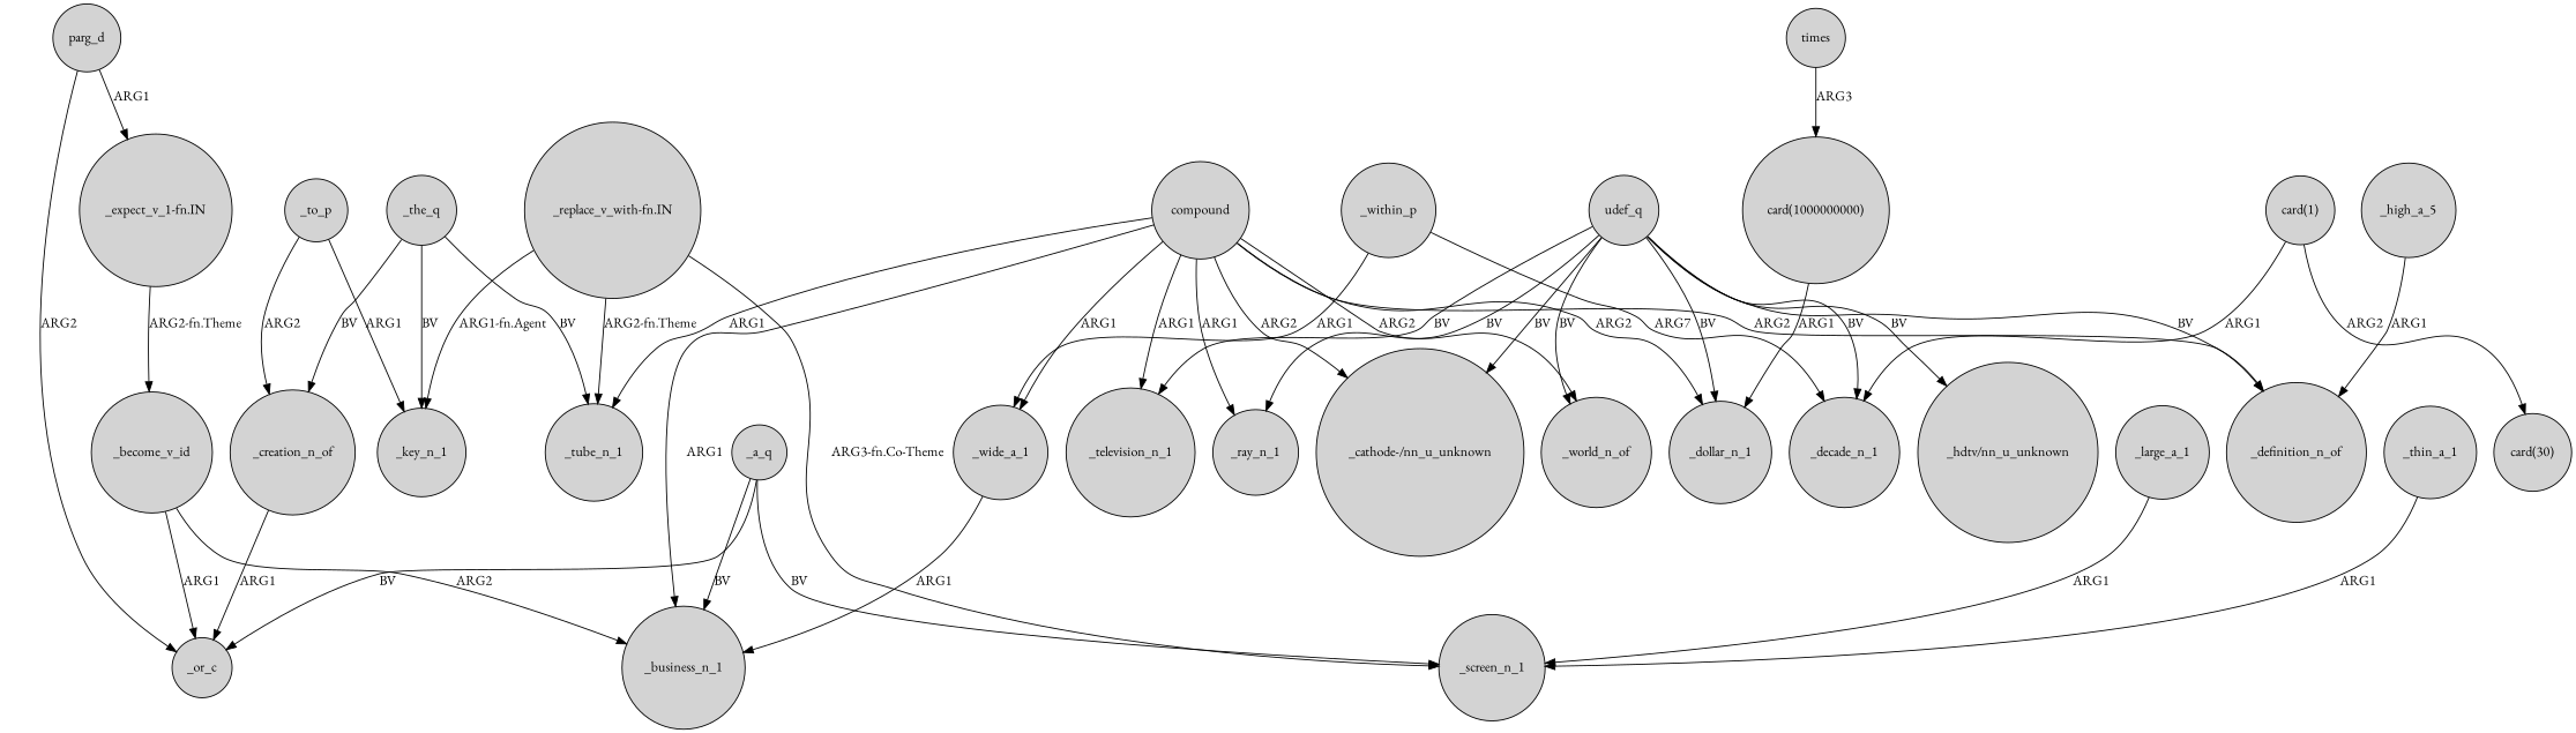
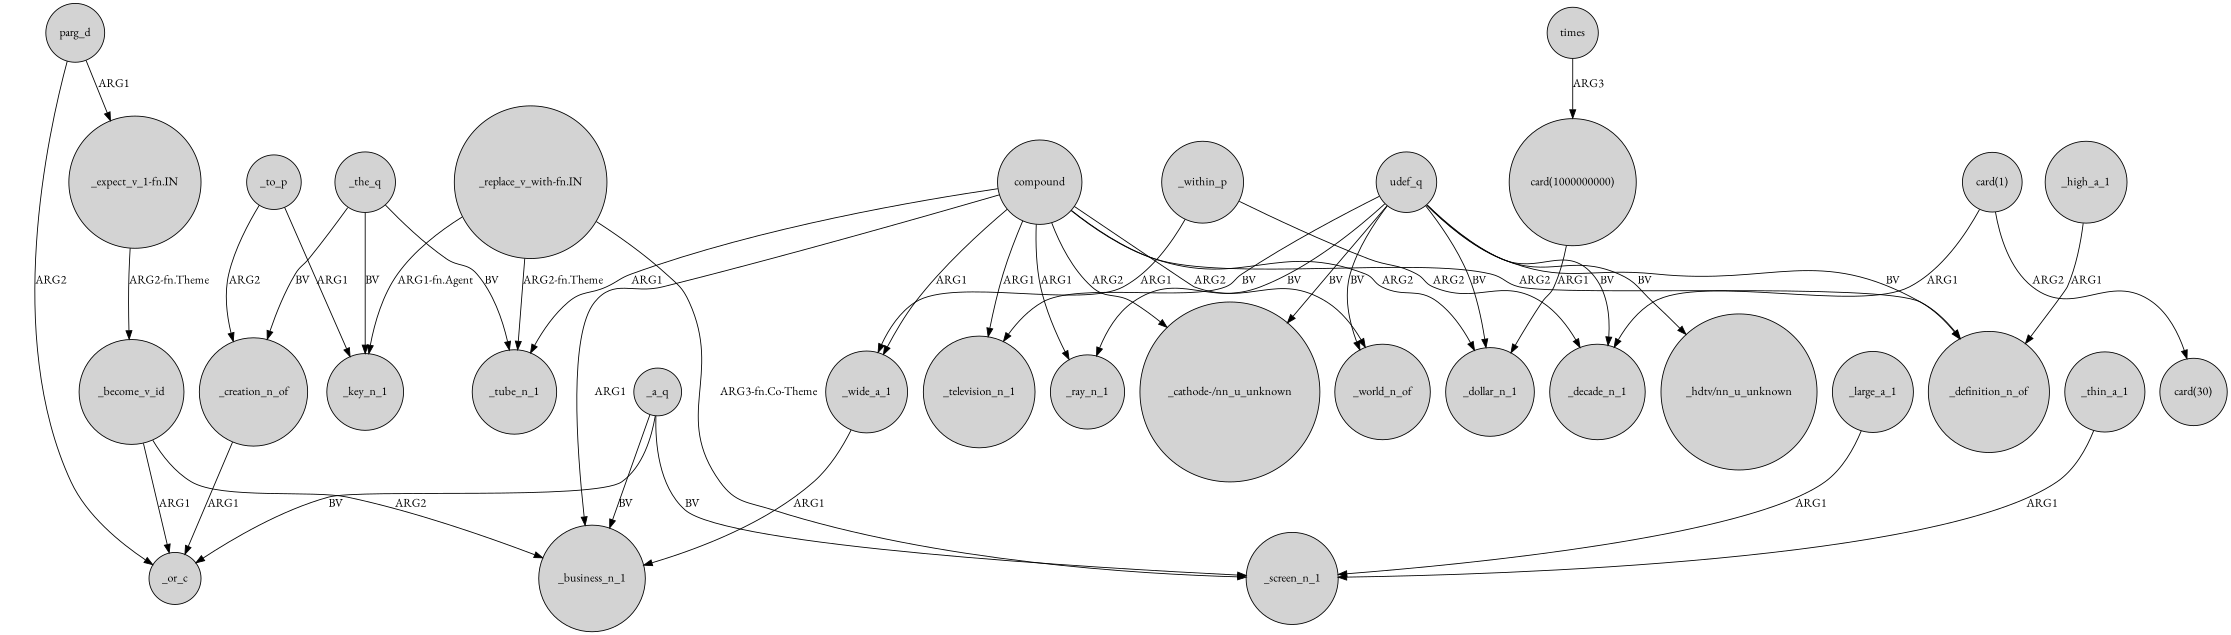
  digraph {
    fontname="EB Garamond"
    node [fontname="EB Garamond" shape=circle style=filled]
    edge [fontname="EB Garamond"]
    _wide_a_1
    _business_n_1
    _within_p
    _decade_n_1
    _a_q
    _or_c
    _screen_n_1
    udef_q
    _television_n_1
    _world_n_of
    _ray_n_1
    "_cathode-/nn_u_unknown"
    "_hdtv/nn_u_unknown"
    _definition_n_of
    _dollar_n_1
    compound
    _tube_n_1
    _become_v_id
    _large_a_1
    _the_q
    _creation_n_of
    _key_n_1
    "_replace_v_with-fn.IN"
    "_expect_v_1-fn.IN"
    _thin_a_1
    times
    "card(1000000000)"
    parg_d
    _to_p
-   _high_a_1 [label=_high_a_5]
+   _high_a_1
    "card(1)"
    "card(30)"
    _wide_a_1 -> _business_n_1 [label=ARG1]
    _within_p -> _wide_a_1 [label=ARG1]
-   _within_p -> _decade_n_1 [label=ARG7]
+   _within_p -> _decade_n_1 [label=ARG2]
    _a_q -> _business_n_1 [label=BV]
    _a_q -> _or_c [label=BV]
    _a_q -> _screen_n_1 [label=BV]
    udef_q -> _decade_n_1 [label=BV]
    udef_q -> _television_n_1 [label=BV]
    udef_q -> _world_n_of [label=BV]
    udef_q -> _ray_n_1 [label=BV]
    udef_q -> "_cathode-/nn_u_unknown" [label=BV]
    udef_q -> "_hdtv/nn_u_unknown" [label=BV]
    udef_q -> _definition_n_of [label=BV]
    udef_q -> _dollar_n_1 [label=BV]
    compound -> _wide_a_1 [label=ARG1]
    compound -> _business_n_1 [label=ARG1]
    compound -> _television_n_1 [label=ARG1]
    compound -> _world_n_of [label=ARG2]
    compound -> _ray_n_1 [label=ARG1]
    compound -> "_cathode-/nn_u_unknown" [label=ARG2]
    compound -> _definition_n_of [label=ARG2]
    compound -> _dollar_n_1 [label=ARG2]
    compound -> _tube_n_1 [label=ARG1]
    _become_v_id -> _business_n_1 [label=ARG2]
    _become_v_id -> _or_c [label=ARG1]
    _large_a_1 -> _screen_n_1 [label=ARG1]
    _the_q -> _tube_n_1 [label=BV]
    _the_q -> _creation_n_of [label=BV]
    _the_q -> _key_n_1 [label=BV]
    _creation_n_of -> _or_c [label=ARG1]
    "_replace_v_with-fn.IN" -> _screen_n_1 [label="ARG3-fn.Co-Theme"]
    "_replace_v_with-fn.IN" -> _tube_n_1 [label="ARG2-fn.Theme"]
    "_replace_v_with-fn.IN" -> _key_n_1 [label="ARG1-fn.Agent"]
    "_expect_v_1-fn.IN" -> _become_v_id [label="ARG2-fn.Theme"]
    _thin_a_1 -> _screen_n_1 [label=ARG1]
    times -> "card(1000000000)" [label=ARG3]
    "card(1000000000)" -> _dollar_n_1 [label=ARG1]
    parg_d -> _or_c [label=ARG2]
    parg_d -> "_expect_v_1-fn.IN" [label=ARG1]
    _to_p -> _creation_n_of [label=ARG2]
    _to_p -> _key_n_1 [label=ARG1]
    _high_a_1 -> _definition_n_of [label=ARG1]
    "card(1)" -> _decade_n_1 [label=ARG1]
    "card(1)" -> "card(30)" [label=ARG2]
  }
